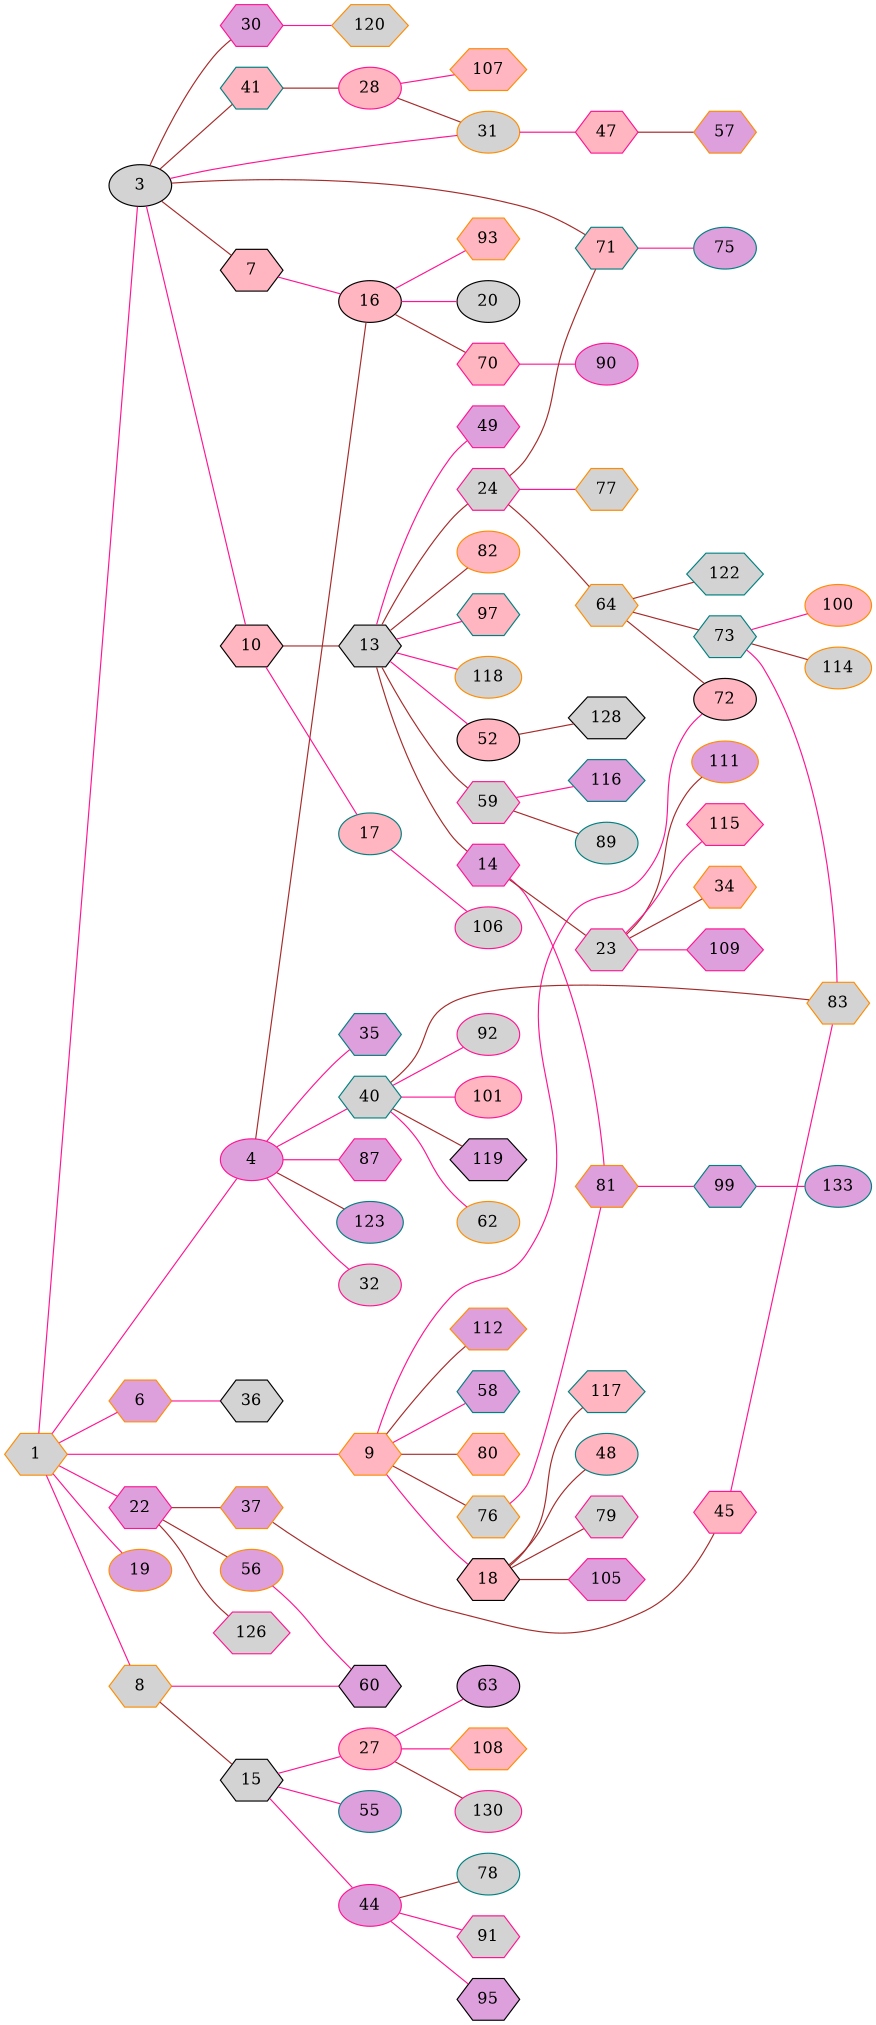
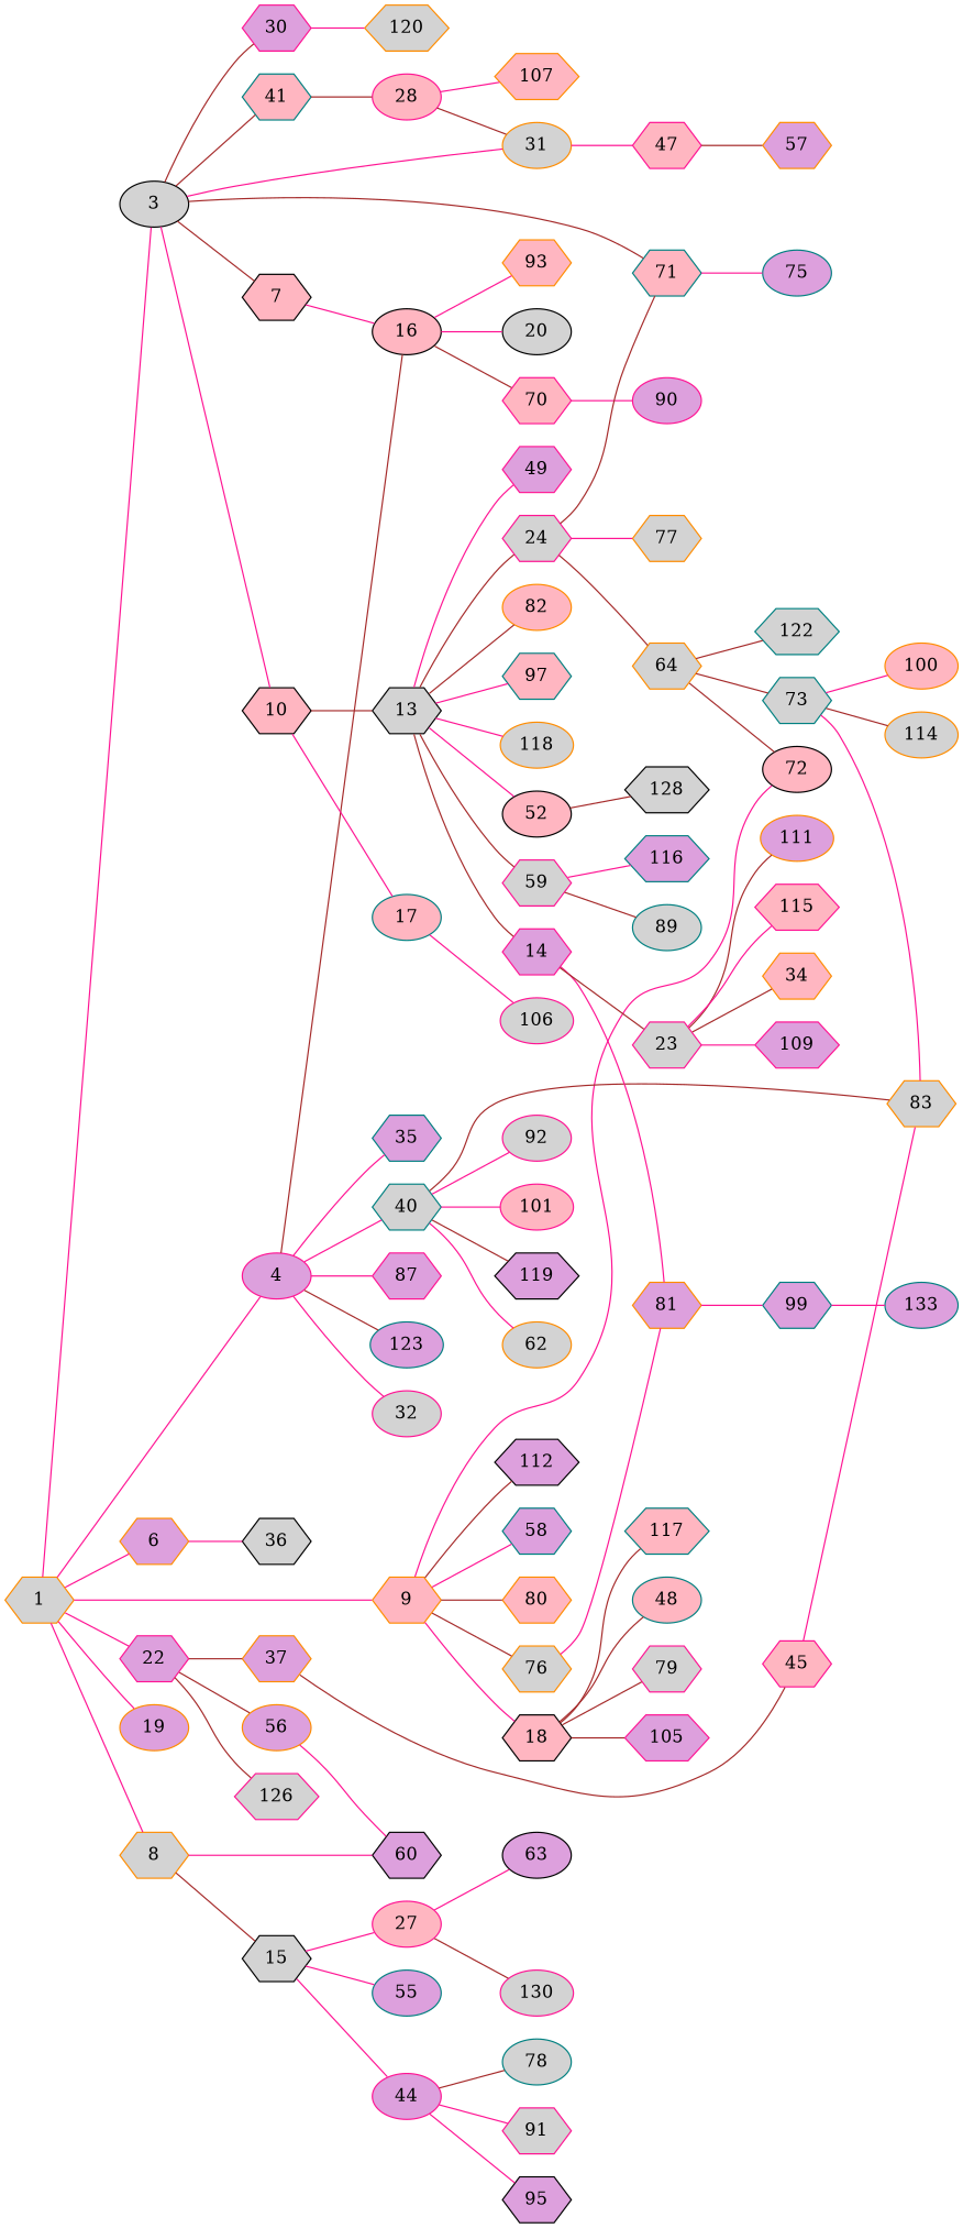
  graph {
    rankdir=LR
    node [color=deeppink fillcolor=lightgrey shape=hexagon style=filled]
    edge [color=deeppink]
    1 [color=darkorange super="+2"]
    3 [color=black shape=ellipse super="+5"]
    4 [fillcolor=plum shape=ellipse super="+38"]
    6 [color=darkorange fillcolor=plum super="+12"]
    8 [color=darkorange super="+26"]
    9 [color=darkorange fillcolor=lightpink super="+41"]
    19 [color=darkorange fillcolor=plum shape=ellipse]
    22 [fillcolor=plum super="+51"]
    7 [color=black fillcolor=lightpink super="+33"]
    10 [color=black fillcolor=lightpink super="+29"]
    n11 [color=teal fillcolor=lightpink label=41 super="+43"]
    30 [fillcolor=plum super="+65"]
    31 [color=darkorange shape=ellipse super="+36"]
    71 [color=teal fillcolor=lightpink super="+86"]
    16 [color=black fillcolor=lightpink shape=ellipse super="+61"]
    32 [shape=ellipse super="+46"]
    35 [color=teal fillcolor=plum super="+104"]
    40 [color=teal super="+67"]
    87 [fillcolor=plum]
    123 [color=teal fillcolor=plum shape=ellipse]
    n21 [color=black label=36]
    15 [color=black super="+42"]
    60 [color=black fillcolor=plum]
    18 [color=black fillcolor=lightpink super="+25"]
    58 [color=teal fillcolor=plum]
    72 [color=black fillcolor=lightpink shape=ellipse super="+88"]
    76 [color=darkorange super="+96"]
    80 [color=darkorange fillcolor=lightpink super="+124"]
-   112 [color=darkorange fillcolor=plum]
+   112 [color=black fillcolor=plum]
    37 [color=darkorange fillcolor=plum super="+53"]
    56 [color=darkorange fillcolor=plum shape=ellipse super="+84"]
    126
    13 [color=black super="+21"]
    17 [color=teal fillcolor=lightpink shape=ellipse super="+103"]
    28 [fillcolor=lightpink shape=ellipse]
    120 [color=darkorange]
    47 [fillcolor=lightpink]
    75 [color=teal fillcolor=plum shape=ellipse]
    20 [color=black shape=ellipse super="+54"]
    70 [fillcolor=lightpink super="+85"]
    93 [color=darkorange fillcolor=lightpink]
    62 [color=darkorange shape=ellipse super="+132"]
    83 [color=darkorange super="+131"]
    92 [shape=ellipse]
    101 [fillcolor=lightpink shape=ellipse]
    119 [color=black fillcolor=plum]
    27 [fillcolor=lightpink shape=ellipse]
    44 [fillcolor=plum shape=ellipse super="+125"]
    55 [color=teal fillcolor=plum shape=ellipse]
    48 [color=teal fillcolor=lightpink shape=ellipse super="+50"]
    79
    105 [fillcolor=plum]
    117 [color=teal fillcolor=lightpink]
    81 [color=darkorange fillcolor=plum super="+102"]
    14 [fillcolor=plum super="+110"]
    24
    49 [fillcolor=plum]
    52 [color=black fillcolor=lightpink shape=ellipse]
    59 [super="+129"]
    82 [color=darkorange fillcolor=lightpink shape=ellipse super="+127"]
    97 [color=teal fillcolor=lightpink]
    118 [color=darkorange shape=ellipse]
    106 [shape=ellipse]
    107 [color=darkorange fillcolor=lightpink]
    23 [super="+74"]
    64 [color=darkorange super="+69"]
    77 [color=darkorange super="+98"]
    128 [color=black]
    89 [color=teal shape=ellipse]
    116 [color=teal fillcolor=plum super="+121"]
    34 [color=darkorange fillcolor=lightpink]
    109 [fillcolor=plum]
    111 [color=darkorange fillcolor=plum shape=ellipse]
    115 [fillcolor=lightpink]
    99 [color=teal fillcolor=plum]
    63 [color=black fillcolor=plum shape=ellipse]
-   108 [color=darkorange fillcolor=lightpink]
    130 [shape=ellipse]
    78 [color=teal shape=ellipse]
    91 [super="+94"]
    95 [color=black fillcolor=plum]
    90 [fillcolor=plum shape=ellipse]
    45 [fillcolor=lightpink super="+68"]
    73 [color=teal super="+113"]
    122 [color=teal]
    57 [color=darkorange fillcolor=plum super="+66"]
    100 [color=darkorange fillcolor=lightpink shape=ellipse]
    114 [color=darkorange shape=ellipse]
    133 [color=teal fillcolor=plum shape=ellipse]
    1 -- 3
    1 -- 4
    1 -- 6
    1 -- 8
    1 -- 9
    1 -- 19
    1 -- 22
    3 -- 7 [color=brown]
    3 -- 10
    3 -- n11 [color=brown]
    3 -- 30 [color=brown]
    3 -- 31
    3 -- 71 [color=brown]
    4 -- 16 [color=brown]
    4 -- 32
    4 -- 35
    4 -- 40
    4 -- 87
    4 -- 123 [color=brown]
    6 -- n21
    8 -- 15 [color=brown]
    8 -- 60
    9 -- 18
    9 -- 58
    9 -- 72
    9 -- 76 [color=brown]
    9 -- 80 [color=brown]
    9 -- 112 [color=brown]
    22 -- 37 [color=brown]
    22 -- 56 [color=brown]
    22 -- 126 [color=brown]
    7 -- 16
    10 -- 13 [color=brown]
    10 -- 17
    n11 -- 28 [color=brown]
    30 -- 120
    31 -- 47
    71 -- 75
    16 -- 20
    16 -- 70 [color=brown]
    16 -- 93
    40 -- 62
    40 -- 83 [color=brown]
    40 -- 92
    40 -- 101
    40 -- 119 [color=brown]
    15 -- 27
    15 -- 44
    15 -- 55
    18 -- 48 [color=brown]
    18 -- 79 [color=brown]
    18 -- 105 [color=brown]
    18 -- 117 [color=brown]
    76 -- 81
    37 -- 45 [color=brown]
    56 -- 60
    13 -- 14 [color=brown]
    13 -- 24 [color=brown]
    13 -- 49
    13 -- 52
    13 -- 59 [color=brown]
    13 -- 82 [color=brown]
    13 -- 97
    13 -- 118
    17 -- 106
    28 -- 31 [color=brown]
    28 -- 107
    47 -- 57 [color=brown]
    70 -- 90
    27 -- 63
-   27 -- 108
    27 -- 130 [color=brown]
    44 -- 78 [color=brown]
    44 -- 91
    44 -- 95
    81 -- 99
    14 -- 81
    14 -- 23 [color=brown]
    24 -- 71 [color=brown]
    24 -- 64 [color=brown]
    24 -- 77
    52 -- 128 [color=brown]
    59 -- 89 [color=brown]
    59 -- 116
    23 -- 34 [color=brown]
    23 -- 109
    23 -- 111 [color=brown]
    23 -- 115
    64 -- 72 [color=brown]
    64 -- 73 [color=brown]
    64 -- 122 [color=brown]
    99 -- 133
    45 -- 83
    73 -- 83
    73 -- 100
    73 -- 114 [color=brown]
  }
